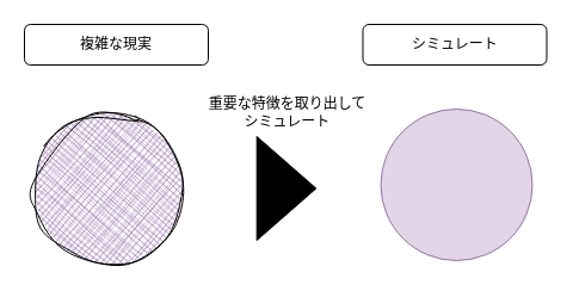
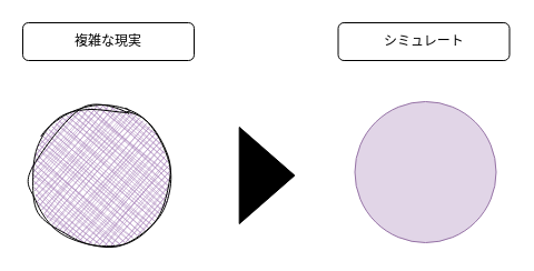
  <mxCell id="0" />
  <mxCell id="1" parent="0" />
  <mxCell id="2" value="" style="ellipse;whiteSpace=wrap;html=1;aspect=fixed;sketch=1;curveFitting=1;jiggle=2;fillStyle=cross-hatch;fillColor=#A680B8;" parent="1" vertex="1"><mxGeometry x="26.5" y="95" width="127" height="127" as="geometry" /></mxCell>
  <mxCell id="3" value="複雑な現実" style="rounded=1;whiteSpace=wrap;html=1;movable=1;resizable=1;rotatable=1;deletable=1;editable=1;locked=0;connectable=1;" parent="1" vertex="1"><mxGeometry x="20" y="20" width="154" height="34" as="geometry" /></mxCell>
  <mxCell id="4" value="シミュレート" style="rounded=1;whiteSpace=wrap;html=1;movable=1;resizable=1;rotatable=1;deletable=1;editable=1;locked=0;connectable=1;" parent="1" vertex="1"><mxGeometry x="303.5" y="20" width="154" height="34" as="geometry" /></mxCell>
  <mxCell id="5" value="" style="triangle;whiteSpace=wrap;html=1;fillColor=#000000;" parent="1" vertex="1"><mxGeometry x="214.66" y="114" width="49.69" height="87" as="geometry" /></mxCell>
  <mxCell id="6" value="" style="ellipse;whiteSpace=wrap;html=1;aspect=fixed;fillStyle=auto;fillColor=#e1d5e7;strokeColor=#9673a6;" parent="1" vertex="1"><mxGeometry x="318.5" y="91" width="127" height="127" as="geometry" /></mxCell>
- <mxCell id="7" value="重要な特徴を取り出して&lt;br&gt;シミュレート" style="text;html=1;align=center;verticalAlign=middle;resizable=0;points=[];autosize=1;strokeColor=none;fillColor=none;" parent="1" vertex="1"><mxGeometry x="164.5" y="73" width="150" height="41" as="geometry" /></mxCell>
